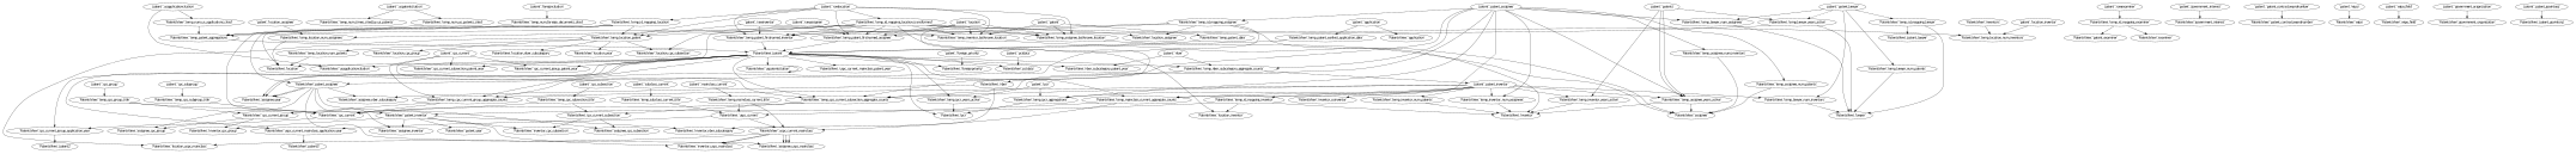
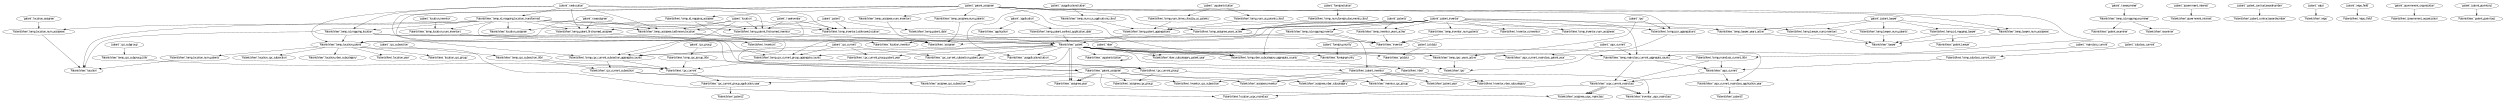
  digraph {
    fontname="Open Sans"
    node [fontname="Open Sans"]
    edge [fontname="Open Sans"]
    "`patent`.`patent_assignee`"
    "`PatentsView`.`temp_id_mapping_assignee`"
    "`PatentsView`.`temp_assignee_num_patents`"
    "`PatentsView`.`temp_assignee_num_inventors`"
    "`PatentsView`.`temp_assignee_years_active`"
    "`PatentsView`.`temp_inventor_num_assignees`"
    "`PatentsView`.`temp_lawyer_num_assignees`"
    "`PatentsView`.`temp_cpc_current_subsection_aggregate_counts`"
    "`PatentsView`.`temp_cpc_current_group_aggregate_counts`"
    "`PatentsView`.`temp_ipcr_aggregations`"
    "`PatentsView`.`temp_nber_subcategory_aggregate_counts`"
    "`PatentsView`.`temp_mainclass_current_aggregate_counts`"
    "`PatentsView`.`temp_patent_firstnamed_assignee`"
    "`PatentsView`.`temp_patent_firstnamed_inventor`"
    "`PatentsView`.`patent_assignee`"
    "`PatentsView`.`location_assignee`"
    "`PatentsView`.`assignee`"
    "`PatentsView`.`inventor`"
    "`PatentsView`.`lawyer`"
    "`PatentsView`.`cpc_current_subsection`"
    "`PatentsView`.`cpc_current`"
    "`PatentsView`.`cpc_current_group`"
    "`PatentsView`.`ipcr`"
    "`PatentsView`.`nber`"
    "`PatentsView`.`uspc_current_mainclass`"
    "`PatentsView`.`uspc_current`"
    "`PatentsView`.`patent`"
    "`PatentsView`.`assignee_year`"
    "`PatentsView`.`assignee_cpc_group`"
    "`PatentsView`.`assignee_cpc_subsection`"
    "`PatentsView`.`assignee_inventor`"
    "`PatentsView`.`assignee_nber_subcategory`"
    "`PatentsView`.`assignee_uspc_mainclass`"
    "`patent`.`patent_inventor`"
    "`PatentsView`.`temp_id_mapping_inventor`"
    "`PatentsView`.`temp_inventor_num_patents`"
    "`PatentsView`.`temp_inventor_years_active`"
    "`PatentsView`.`temp_lawyer_num_inventors`"
    "`PatentsView`.`inventor_coinventor`"
    "`PatentsView`.`patent_inventor`"
    "`PatentsView`.`location_inventor`"
    "`PatentsView`.`patent_year`"
    "`PatentsView`.`inventor_cpc_group`"
    "`PatentsView`.`inventor_cpc_subsection`"
    "`PatentsView`.`inventor_nber_subcategory`"
    "`PatentsView`.`inventor_uspc_mainclass`"
    "`patent`.`patent_lawyer`"
    "`PatentsView`.`temp_id_mapping_lawyer`"
    "`PatentsView`.`temp_lawyer_num_patents`"
    "`PatentsView`.`temp_lawyer_years_active`"
    "`PatentsView`.`patent_lawyer`"
    "`patent`.`rawexaminer`"
    "`PatentsView`.`temp_id_mapping_examiner`"
    "`PatentsView`.`patent_examiner`"
    "`PatentsView`.`examiner`"
    "`patent`.`rawlocation`"
    "`PatentsView`.`temp_id_mapping_location_transformed`"
    "`PatentsView`.`temp_id_mapping_location`"
    "`PatentsView`.`temp_location_patent`"
    "`PatentsView`.`temp_assignee_lastknown_location`"
    "`PatentsView`.`temp_inventor_lastknown_location`"
    "`PatentsView`.`temp_location_num_assignees`"
    "`PatentsView`.`temp_location_num_inventors`"
    "`PatentsView`.`location`"
    "`PatentsView`.`temp_location_num_patents`"
    "`PatentsView`.`location_cpc_subsection`"
    "`PatentsView`.`location_cpc_group`"
    "`PatentsView`.`location_uspc_mainclass`"
    "`PatentsView`.`location_nber_subcategory`"
    "`PatentsView`.`location_year`"
    "`PatentsView`.`inventors`"
    "`patent`.`rawassignee`"
    "`patent`.`location`"
    "`PatentsView`.`usapplicationcitation`"
    "`PatentsView`.`cpc_current_group_patent_year`"
    "`PatentsView`.`cpc_current_subsection_patent_year`"
    "`PatentsView`.`temp_ipcr_years_active`"
    "`PatentsView`.`cpc_current_group_application_year`"
    "`PatentsView`.`foreignpriority`"
    "`PatentsView`.`nber_subcategory_patent_year`"
    "`PatentsView`.`pctdata`"
    "`PatentsView`.`uspatentcitation`"
    "`PatentsView`.`uspc_current_mainclass_application_year`"
    "`PatentsView`.`uspc_current_mainclass_patent_year`"
    "`patent`.`rawinventor`"
    "`patent`.`foreigncitation`"
    "`PatentsView`.`temp_num_foreign_documents_cited`"
    "`PatentsView`.`temp_patent_aggregations`"
    "`patent`.`usapplicationcitation`"
    "`PatentsView`.`temp_num_us_applications_cited`"
    "`patent`.`uspatentcitation`"
    "`PatentsView`.`temp_num_us_patents_cited`"
    "`PatentsView`.`temp_num_times_cited_by_us_patents`"
    "`patent`.`application`"
    "`PatentsView`.`temp_patent_earliest_application_date`"
    "`PatentsView`.`application`"
    "`patent`.`patent`"
    "`PatentsView`.`temp_patent_date`"
    "`patent`.`location_assignee`"
    "`patent`.`location_inventor`"
    "`patent`.`patents`"
    "`patent`.`cpc_current`"
    "`PatentsView`.`patent2`"
    "`PatentsView`.`patent3`"
    "`patent`.`cpc_subsection`"
    "`PatentsView`.`temp_cpc_subsection_title`"
    "`patent`.`cpc_group`"
    "`PatentsView`.`temp_cpc_group_title`"
    "`patent`.`cpc_subgroup`"
    "`PatentsView`.`temp_cpc_subgroup_title`"
    "`patent`.`ipcr`"
    "`patent`.`nber`"
+   "`patent`.`uspc_current`"
    "`patent`.`mainclass_current`"
    "`PatentsView`.`temp_mainclass_current_title`"
    "`patent`.`subclass_current`"
    "`PatentsView`.`temp_subclass_current_title`"
    "`patent`.`foreign_priority`"
    "`patent`.`government_interest`"
    "`PatentsView`.`government_interest`"
    "`patent`.`patent_contractawardnumber`"
    "`PatentsView`.`patent_contractawardnumber`"
    "`patent`.`pctdata`"
    "`patent`.`wipo`"
    "`PatentsView`.`wipo`"
    "`patent`.`wipo_field`"
    "`PatentsView`.`wipo_field`"
    "`patent`.`government_organization`"
    "`PatentsView`.`government_organization`"
    "`patent`.`patent_govintorg`"
    "`PatentsView`.`patent_govintorg`"
    "`patent`.`patent_assignee`" -> "`PatentsView`.`temp_id_mapping_assignee`"
    "`patent`.`patent_assignee`" -> "`PatentsView`.`temp_assignee_num_patents`"
    "`patent`.`patent_assignee`" -> "`PatentsView`.`temp_assignee_num_inventors`"
    "`patent`.`patent_assignee`" -> "`PatentsView`.`temp_assignee_years_active`"
-   "`patent`.`patent_assignee`" -> "`PatentsView`.`temp_inventor_num_assignees`"
    "`patent`.`patent_assignee`" -> "`PatentsView`.`temp_lawyer_num_assignees`"
    "`patent`.`patent_assignee`" -> "`PatentsView`.`temp_cpc_current_subsection_aggregate_counts`"
    "`patent`.`patent_assignee`" -> "`PatentsView`.`temp_cpc_current_group_aggregate_counts`"
    "`patent`.`patent_assignee`" -> "`PatentsView`.`temp_ipcr_aggregations`"
    "`patent`.`patent_assignee`" -> "`PatentsView`.`temp_nber_subcategory_aggregate_counts`"
    "`patent`.`patent_assignee`" -> "`PatentsView`.`temp_mainclass_current_aggregate_counts`"
-   "`PatentsView`.`temp_id_mapping_assignee`" -> "`PatentsView`.`temp_patent_firstnamed_assignee`"
    "`PatentsView`.`temp_id_mapping_assignee`" -> "`PatentsView`.`temp_patent_firstnamed_inventor`"
-   "`PatentsView`.`temp_id_mapping_assignee`" -> "`PatentsView`.`patent_assignee`"
+   "`PatentsView`.`temp_assignee_lastknown_location`" -> "`PatentsView`.`patent_assignee`"
    "`PatentsView`.`temp_id_mapping_assignee`" -> "`PatentsView`.`location_assignee`"
    "`PatentsView`.`temp_id_mapping_assignee`" -> "`PatentsView`.`assignee`"
    "`PatentsView`.`temp_assignee_num_patents`" -> "`PatentsView`.`assignee`"
    "`PatentsView`.`temp_assignee_num_inventors`" -> "`PatentsView`.`assignee`"
    "`PatentsView`.`temp_assignee_years_active`" -> "`PatentsView`.`assignee`"
    "`PatentsView`.`temp_assignee_years_active`" -> "`PatentsView`.`inventor`"
    "`PatentsView`.`temp_inventor_num_assignees`" -> "`PatentsView`.`inventor`"
    "`PatentsView`.`temp_lawyer_num_assignees`" -> "`PatentsView`.`lawyer`"
    "`PatentsView`.`temp_cpc_current_subsection_aggregate_counts`" -> "`PatentsView`.`cpc_current_subsection`"
    "`PatentsView`.`temp_cpc_current_subsection_aggregate_counts`" -> "`PatentsView`.`cpc_current`"
    "`PatentsView`.`temp_cpc_current_group_aggregate_counts`" -> "`PatentsView`.`cpc_current`"
    "`PatentsView`.`temp_cpc_current_group_aggregate_counts`" -> "`PatentsView`.`cpc_current_group`"
    "`PatentsView`.`temp_ipcr_aggregations`" -> "`PatentsView`.`ipcr`"
    "`PatentsView`.`temp_nber_subcategory_aggregate_counts`" -> "`PatentsView`.`nber`"
    "`PatentsView`.`temp_mainclass_current_aggregate_counts`" -> "`PatentsView`.`uspc_current_mainclass`"
    "`PatentsView`.`temp_mainclass_current_aggregate_counts`" -> "`PatentsView`.`uspc_current`"
    "`PatentsView`.`temp_patent_firstnamed_assignee`" -> "`PatentsView`.`patent`"
    "`PatentsView`.`temp_patent_firstnamed_inventor`" -> "`PatentsView`.`patent`"
    "`PatentsView`.`patent_assignee`" -> "`PatentsView`.`assignee_year`"
    "`PatentsView`.`patent_assignee`" -> "`PatentsView`.`assignee_year`"
    "`PatentsView`.`patent_assignee`" -> "`PatentsView`.`assignee_cpc_group`"
    "`PatentsView`.`patent_assignee`" -> "`PatentsView`.`assignee_cpc_subsection`"
    "`PatentsView`.`patent_assignee`" -> "`PatentsView`.`assignee_inventor`"
    "`PatentsView`.`patent_assignee`" -> "`PatentsView`.`assignee_nber_subcategory`"
    "`PatentsView`.`patent_assignee`" -> "`PatentsView`.`assignee_uspc_mainclass`"
    "`PatentsView`.`cpc_current_subsection`" -> "`PatentsView`.`assignee_cpc_subsection`"
    "`PatentsView`.`cpc_current_subsection`" -> "`PatentsView`.`inventor_cpc_subsection`"
    "`PatentsView`.`cpc_current`" -> "`PatentsView`.`cpc_current_group_application_year`"
    "`PatentsView`.`cpc_current_group`" -> "`PatentsView`.`assignee_cpc_group`"
    "`PatentsView`.`cpc_current_group`" -> "`PatentsView`.`inventor_cpc_group`"
    "`PatentsView`.`nber`" -> "`PatentsView`.`assignee_nber_subcategory`"
    "`PatentsView`.`nber`" -> "`PatentsView`.`inventor_nber_subcategory`"
    "`PatentsView`.`uspc_current_mainclass`" -> "`PatentsView`.`assignee_uspc_mainclass`"
    "`PatentsView`.`uspc_current_mainclass`" -> "`PatentsView`.`assignee_uspc_mainclass`"
    "`PatentsView`.`uspc_current_mainclass`" -> "`PatentsView`.`assignee_uspc_mainclass`"
    "`PatentsView`.`uspc_current_mainclass`" -> "`PatentsView`.`inventor_uspc_mainclass`"
    "`PatentsView`.`uspc_current_mainclass`" -> "`PatentsView`.`inventor_uspc_mainclass`"
    "`PatentsView`.`uspc_current_mainclass`" -> "`PatentsView`.`location_uspc_mainclass`"
    "`PatentsView`.`uspc_current`" -> "`PatentsView`.`uspc_current_mainclass`"
    "`PatentsView`.`uspc_current`" -> "`PatentsView`.`uspc_current_mainclass_application_year`"
    "`PatentsView`.`patent`" -> "`PatentsView`.`temp_cpc_current_subsection_aggregate_counts`"
    "`PatentsView`.`patent`" -> "`PatentsView`.`temp_cpc_current_group_aggregate_counts`"
    "`PatentsView`.`patent`" -> "`PatentsView`.`temp_nber_subcategory_aggregate_counts`"
    "`PatentsView`.`patent`" -> "`PatentsView`.`temp_mainclass_current_aggregate_counts`"
    "`PatentsView`.`patent`" -> "`PatentsView`.`ipcr`"
    "`PatentsView`.`patent`" -> "`PatentsView`.`assignee_year`"
    "`PatentsView`.`patent`" -> "`PatentsView`.`assignee_year`"
    "`PatentsView`.`patent`" -> "`PatentsView`.`usapplicationcitation`"
    "`PatentsView`.`patent`" -> "`PatentsView`.`cpc_current_group_patent_year`"
    "`PatentsView`.`patent`" -> "`PatentsView`.`cpc_current_subsection_patent_year`"
    "`PatentsView`.`patent`" -> "`PatentsView`.`temp_ipcr_years_active`"
    "`PatentsView`.`patent`" -> "`PatentsView`.`cpc_current_group_application_year`"
    "`PatentsView`.`patent`" -> "`PatentsView`.`foreignpriority`"
    "`PatentsView`.`patent`" -> "`PatentsView`.`nber_subcategory_patent_year`"
    "`PatentsView`.`patent`" -> "`PatentsView`.`pctdata`"
    "`PatentsView`.`patent`" -> "`PatentsView`.`uspatentcitation`"
    "`PatentsView`.`patent`" -> "`PatentsView`.`uspc_current_mainclass_application_year`"
    "`PatentsView`.`patent`" -> "`PatentsView`.`uspc_current_mainclass_patent_year`"
    "`patent`.`patent_inventor`" -> "`PatentsView`.`temp_assignee_years_active`"
    "`patent`.`patent_inventor`" -> "`PatentsView`.`temp_inventor_num_assignees`"
    "`patent`.`patent_inventor`" -> "`PatentsView`.`temp_cpc_current_subsection_aggregate_counts`"
    "`patent`.`patent_inventor`" -> "`PatentsView`.`temp_cpc_current_group_aggregate_counts`"
    "`patent`.`patent_inventor`" -> "`PatentsView`.`temp_ipcr_aggregations`"
-   "`PatentsView`.`temp_nber_subcategory_aggregate_counts`" -> "`patent`.`patent_inventor`"
+   "`patent`.`patent_inventor`" -> "`PatentsView`.`temp_nber_subcategory_aggregate_counts`"
    "`patent`.`patent_inventor`" -> "`PatentsView`.`temp_mainclass_current_aggregate_counts`"
    "`patent`.`patent_inventor`" -> "`PatentsView`.`temp_id_mapping_inventor`"
    "`patent`.`patent_inventor`" -> "`PatentsView`.`temp_inventor_num_patents`"
    "`patent`.`patent_inventor`" -> "`PatentsView`.`temp_inventor_years_active`"
    "`patent`.`patent_inventor`" -> "`PatentsView`.`temp_lawyer_num_inventors`"
    "`patent`.`patent_inventor`" -> "`PatentsView`.`inventor_coinventor`"
    "`PatentsView`.`temp_id_mapping_inventor`" -> "`PatentsView`.`inventor`"
    "`PatentsView`.`temp_id_mapping_inventor`" -> "`PatentsView`.`patent_inventor`"
    "`PatentsView`.`temp_id_mapping_inventor`" -> "`PatentsView`.`location_inventor`"
    "`PatentsView`.`temp_inventor_num_patents`" -> "`PatentsView`.`inventor`"
    "`PatentsView`.`temp_inventor_years_active`" -> "`PatentsView`.`inventor`"
    "`PatentsView`.`temp_lawyer_num_inventors`" -> "`PatentsView`.`lawyer`"
    "`PatentsView`.`patent_inventor`" -> "`PatentsView`.`assignee_inventor`"
    "`PatentsView`.`patent_inventor`" -> "`PatentsView`.`patent_year`"
    "`PatentsView`.`patent_inventor`" -> "`PatentsView`.`inventor_cpc_group`"
    "`PatentsView`.`patent_inventor`" -> "`PatentsView`.`inventor_cpc_subsection`"
    "`PatentsView`.`patent_inventor`" -> "`PatentsView`.`inventor_nber_subcategory`"
    "`PatentsView`.`patent_inventor`" -> "`PatentsView`.`inventor_uspc_mainclass`"
    "`patent`.`patent_lawyer`" -> "`PatentsView`.`temp_lawyer_num_assignees`"
    "`patent`.`patent_lawyer`" -> "`PatentsView`.`temp_lawyer_num_inventors`"
    "`patent`.`patent_lawyer`" -> "`PatentsView`.`temp_id_mapping_lawyer`"
    "`patent`.`patent_lawyer`" -> "`PatentsView`.`temp_lawyer_num_patents`"
    "`patent`.`patent_lawyer`" -> "`PatentsView`.`temp_lawyer_years_active`"
    "`PatentsView`.`temp_id_mapping_lawyer`" -> "`PatentsView`.`lawyer`"
    "`PatentsView`.`temp_id_mapping_lawyer`" -> "`PatentsView`.`patent_lawyer`"
    "`PatentsView`.`temp_lawyer_num_patents`" -> "`PatentsView`.`lawyer`"
    "`PatentsView`.`temp_lawyer_years_active`" -> "`PatentsView`.`lawyer`"
    "`patent`.`rawexaminer`" -> "`PatentsView`.`temp_id_mapping_examiner`"
    "`PatentsView`.`temp_id_mapping_examiner`" -> "`PatentsView`.`patent_examiner`"
    "`PatentsView`.`temp_id_mapping_examiner`" -> "`PatentsView`.`examiner`"
    "`patent`.`rawlocation`" -> "`PatentsView`.`temp_patent_firstnamed_assignee`"
    "`patent`.`rawlocation`" -> "`PatentsView`.`temp_patent_firstnamed_inventor`"
    "`patent`.`rawlocation`" -> "`PatentsView`.`temp_id_mapping_location_transformed`"
    "`patent`.`rawlocation`" -> "`PatentsView`.`temp_id_mapping_location`"
    "`patent`.`rawlocation`" -> "`PatentsView`.`temp_location_patent`"
    "`patent`.`rawlocation`" -> "`PatentsView`.`temp_assignee_lastknown_location`"
    "`patent`.`rawlocation`" -> "`PatentsView`.`temp_inventor_lastknown_location`"
    "`PatentsView`.`temp_id_mapping_location_transformed`" -> "`PatentsView`.`temp_patent_firstnamed_assignee`"
    "`PatentsView`.`temp_id_mapping_location_transformed`" -> "`PatentsView`.`temp_patent_firstnamed_inventor`"
    "`PatentsView`.`temp_id_mapping_location_transformed`" -> "`PatentsView`.`location_assignee`"
    "`PatentsView`.`temp_id_mapping_location_transformed`" -> "`PatentsView`.`location_inventor`"
-   "`PatentsView`.`temp_id_mapping_location_transformed`" -> "`PatentsView`.`location_cpc_subsection`"
+   "`PatentsView`.`temp_id_mapping_location_transformed`" -> "`PatentsView`.`temp_id_mapping_location`"
    "`PatentsView`.`temp_id_mapping_location_transformed`" -> "`PatentsView`.`temp_assignee_lastknown_location`"
    "`PatentsView`.`temp_id_mapping_location_transformed`" -> "`PatentsView`.`temp_inventor_lastknown_location`"
    "`PatentsView`.`temp_id_mapping_location_transformed`" -> "`PatentsView`.`temp_location_num_assignees`"
    "`PatentsView`.`temp_id_mapping_location_transformed`" -> "`PatentsView`.`temp_location_num_inventors`"
    "`PatentsView`.`temp_id_mapping_location_transformed`" -> "`PatentsView`.`location`"
    "`PatentsView`.`temp_id_mapping_location`" -> "`PatentsView`.`patent_assignee`"
    "`PatentsView`.`temp_id_mapping_location`" -> "`PatentsView`.`patent_inventor`"
    "`PatentsView`.`temp_id_mapping_location`" -> "`PatentsView`.`temp_location_patent`"
    "`PatentsView`.`temp_id_mapping_location`" -> "`PatentsView`.`location`"
    "`PatentsView`.`temp_location_patent`" -> "`PatentsView`.`temp_location_num_patents`"
    "`PatentsView`.`temp_location_patent`" -> "`PatentsView`.`location_cpc_subsection`"
    "`PatentsView`.`temp_location_patent`" -> "`PatentsView`.`location_cpc_group`"
    "`PatentsView`.`temp_location_patent`" -> "`PatentsView`.`location_uspc_mainclass`"
    "`PatentsView`.`temp_location_patent`" -> "`PatentsView`.`location_nber_subcategory`"
    "`PatentsView`.`temp_location_patent`" -> "`PatentsView`.`location_year`"
    "`PatentsView`.`temp_assignee_lastknown_location`" -> "`PatentsView`.`assignee`"
    "`PatentsView`.`temp_inventor_lastknown_location`" -> "`PatentsView`.`inventor`"
    "`PatentsView`.`temp_location_num_assignees`" -> "`PatentsView`.`location`"
-   "`PatentsView`.`inventors`" -> "`PatentsView`.`temp_location_num_inventors`"
+   "`PatentsView`.`temp_location_num_inventors`" -> "`PatentsView`.`inventors`"
    "`PatentsView`.`temp_location_num_patents`" -> "`PatentsView`.`location`"
    "`patent`.`rawassignee`" -> "`PatentsView`.`temp_patent_firstnamed_assignee`"
    "`patent`.`rawassignee`" -> "`PatentsView`.`temp_location_patent`"
    "`patent`.`rawassignee`" -> "`PatentsView`.`temp_assignee_lastknown_location`"
    "`patent`.`location`" -> "`PatentsView`.`temp_cpc_current_subsection_aggregate_counts`"
    "`patent`.`location`" -> "`PatentsView`.`temp_patent_firstnamed_assignee`"
    "`patent`.`location`" -> "`PatentsView`.`temp_patent_firstnamed_inventor`"
    "`patent`.`location`" -> "`PatentsView`.`temp_assignee_lastknown_location`"
    "`patent`.`location`" -> "`PatentsView`.`temp_inventor_lastknown_location`"
    "`PatentsView`.`temp_ipcr_years_active`" -> "`PatentsView`.`ipcr`"
    "`PatentsView`.`cpc_current_group_application_year`" -> "`PatentsView`.`patent2`"
    "`PatentsView`.`uspatentcitation`" -> "`PatentsView`.`uspatentcitation`"
    "`PatentsView`.`uspc_current_mainclass_application_year`" -> "`PatentsView`.`patent3`"
    "`patent`.`rawinventor`" -> "`PatentsView`.`temp_patent_firstnamed_inventor`"
    "`patent`.`rawinventor`" -> "`PatentsView`.`temp_location_patent`"
    "`patent`.`rawinventor`" -> "`PatentsView`.`temp_inventor_lastknown_location`"
    "`patent`.`foreigncitation`" -> "`PatentsView`.`temp_num_foreign_documents_cited`"
    "`PatentsView`.`temp_num_foreign_documents_cited`" -> "`PatentsView`.`temp_patent_aggregations`"
    "`PatentsView`.`temp_patent_aggregations`" -> "`PatentsView`.`patent`"
    "`patent`.`usapplicationcitation`" -> "`PatentsView`.`usapplicationcitation`"
    "`patent`.`usapplicationcitation`" -> "`PatentsView`.`temp_num_us_applications_cited`"
    "`PatentsView`.`temp_num_us_applications_cited`" -> "`PatentsView`.`temp_patent_aggregations`"
    "`patent`.`uspatentcitation`" -> "`PatentsView`.`temp_num_us_patents_cited`"
    "`patent`.`uspatentcitation`" -> "`PatentsView`.`temp_num_times_cited_by_us_patents`"
    "`PatentsView`.`temp_num_us_patents_cited`" -> "`PatentsView`.`temp_patent_aggregations`"
-   "`PatentsView`.`temp_lawyer_years_active`" -> "`PatentsView`.`temp_patent_aggregations`"
+   "`PatentsView`.`temp_num_times_cited_by_us_patents`" -> "`PatentsView`.`temp_patent_aggregations`"
    "`patent`.`application`" -> "`PatentsView`.`temp_patent_earliest_application_date`"
    "`patent`.`application`" -> "`PatentsView`.`application`"
    "`PatentsView`.`temp_patent_earliest_application_date`" -> "`PatentsView`.`patent`"
    "`patent`.`patent`" -> "`PatentsView`.`temp_assignee_lastknown_location`"
    "`patent`.`patent`" -> "`PatentsView`.`temp_inventor_lastknown_location`"
    "`patent`.`patent`" -> "`PatentsView`.`temp_patent_date`"
    "`PatentsView`.`temp_patent_date`" -> "`PatentsView`.`patent`"
    "`patent`.`location_assignee`" -> "`PatentsView`.`temp_location_num_assignees`"
    "`patent`.`location_inventor`" -> "`PatentsView`.`temp_location_num_inventors`"
    "`patent`.`patents`" -> "`PatentsView`.`temp_assignee_years_active`"
    "`patent`.`patents`" -> "`PatentsView`.`temp_assignee_years_active`"
    "`patent`.`patents`" -> "`PatentsView`.`temp_inventor_years_active`"
    "`patent`.`patents`" -> "`PatentsView`.`temp_lawyer_years_active`"
    "`patent`.`cpc_current`" -> "`PatentsView`.`temp_cpc_current_subsection_aggregate_counts`"
    "`patent`.`cpc_current`" -> "`PatentsView`.`temp_cpc_current_group_aggregate_counts`"
    "`patent`.`cpc_current`" -> "`PatentsView`.`cpc_current_group_patent_year`"
    "`patent`.`cpc_current`" -> "`PatentsView`.`cpc_current_subsection_patent_year`"
    "`patent`.`cpc_subsection`" -> "`PatentsView`.`temp_cpc_subsection_title`"
    "`PatentsView`.`temp_cpc_subsection_title`" -> "`PatentsView`.`cpc_current_subsection`"
    "`PatentsView`.`temp_cpc_subsection_title`" -> "`PatentsView`.`cpc_current`"
    "`patent`.`cpc_group`" -> "`PatentsView`.`temp_cpc_group_title`"
    "`PatentsView`.`temp_cpc_group_title`" -> "`PatentsView`.`cpc_current`"
    "`PatentsView`.`temp_cpc_group_title`" -> "`PatentsView`.`cpc_current_group`"
    "`patent`.`cpc_subgroup`" -> "`PatentsView`.`temp_cpc_subgroup_title`"
    "`PatentsView`.`temp_cpc_subgroup_title`" -> "`PatentsView`.`cpc_current`"
    "`patent`.`ipcr`" -> "`PatentsView`.`temp_ipcr_aggregations`"
    "`patent`.`ipcr`" -> "`PatentsView`.`temp_ipcr_years_active`"
    "`patent`.`nber`" -> "`PatentsView`.`temp_nber_subcategory_aggregate_counts`"
    "`patent`.`nber`" -> "`PatentsView`.`nber_subcategory_patent_year`"
+   "`patent`.`uspc_current`" -> "`PatentsView`.`temp_mainclass_current_aggregate_counts`"
+   "`patent`.`uspc_current`" -> "`PatentsView`.`uspc_current_mainclass_patent_year`"
    "`patent`.`mainclass_current`" -> "`PatentsView`.`temp_mainclass_current_title`"
    "`PatentsView`.`temp_mainclass_current_title`" -> "`PatentsView`.`uspc_current_mainclass`"
    "`PatentsView`.`temp_mainclass_current_title`" -> "`PatentsView`.`uspc_current`"
    "`patent`.`subclass_current`" -> "`PatentsView`.`temp_subclass_current_title`"
    "`PatentsView`.`temp_subclass_current_title`" -> "`PatentsView`.`uspc_current`"
    "`patent`.`foreign_priority`" -> "`PatentsView`.`foreignpriority`"
    "`patent`.`government_interest`" -> "`PatentsView`.`government_interest`"
    "`patent`.`patent_contractawardnumber`" -> "`PatentsView`.`patent_contractawardnumber`"
    "`patent`.`pctdata`" -> "`PatentsView`.`pctdata`"
    "`patent`.`wipo`" -> "`PatentsView`.`wipo`"
    "`patent`.`wipo_field`" -> "`PatentsView`.`wipo_field`"
    "`patent`.`government_organization`" -> "`PatentsView`.`government_organization`"
    "`patent`.`patent_govintorg`" -> "`PatentsView`.`patent_govintorg`"
  }
